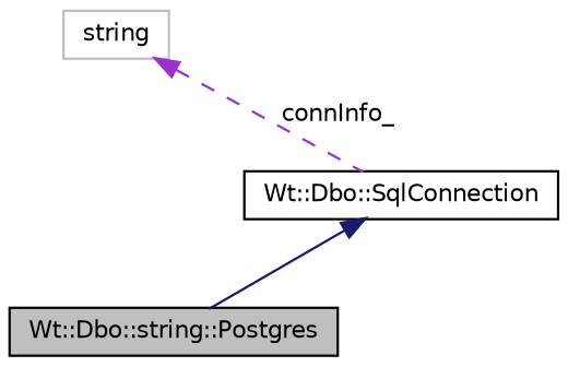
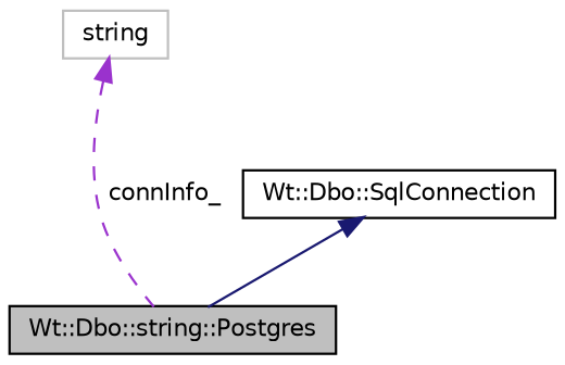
  digraph {
    node [color=black fillcolor=white fontname=Helvetica fontsize=10 shape=record style=filled]
    edge [dir=back fontname=Helvetica fontsize=10 labelfontname=Helvetica labelfontsize=10]
    n1 [fillcolor=grey75 fontcolor=black height=0.2 label="Wt::Dbo::string::Postgres" width=0.4]
    n2 [height=0.2 label="Wt::Dbo::SqlConnection" width=0.4]
    n3 [color=grey75 height=0.2 label=string width=0.4]
    n2 -> n1 [color=midnightblue style=solid]
-   n3 -> n2 [color=darkorchid3 label=" connInfo_" style=dashed]
+   n3 -> n1 [color=darkorchid3 label=" connInfo_" style=dashed]
  }
